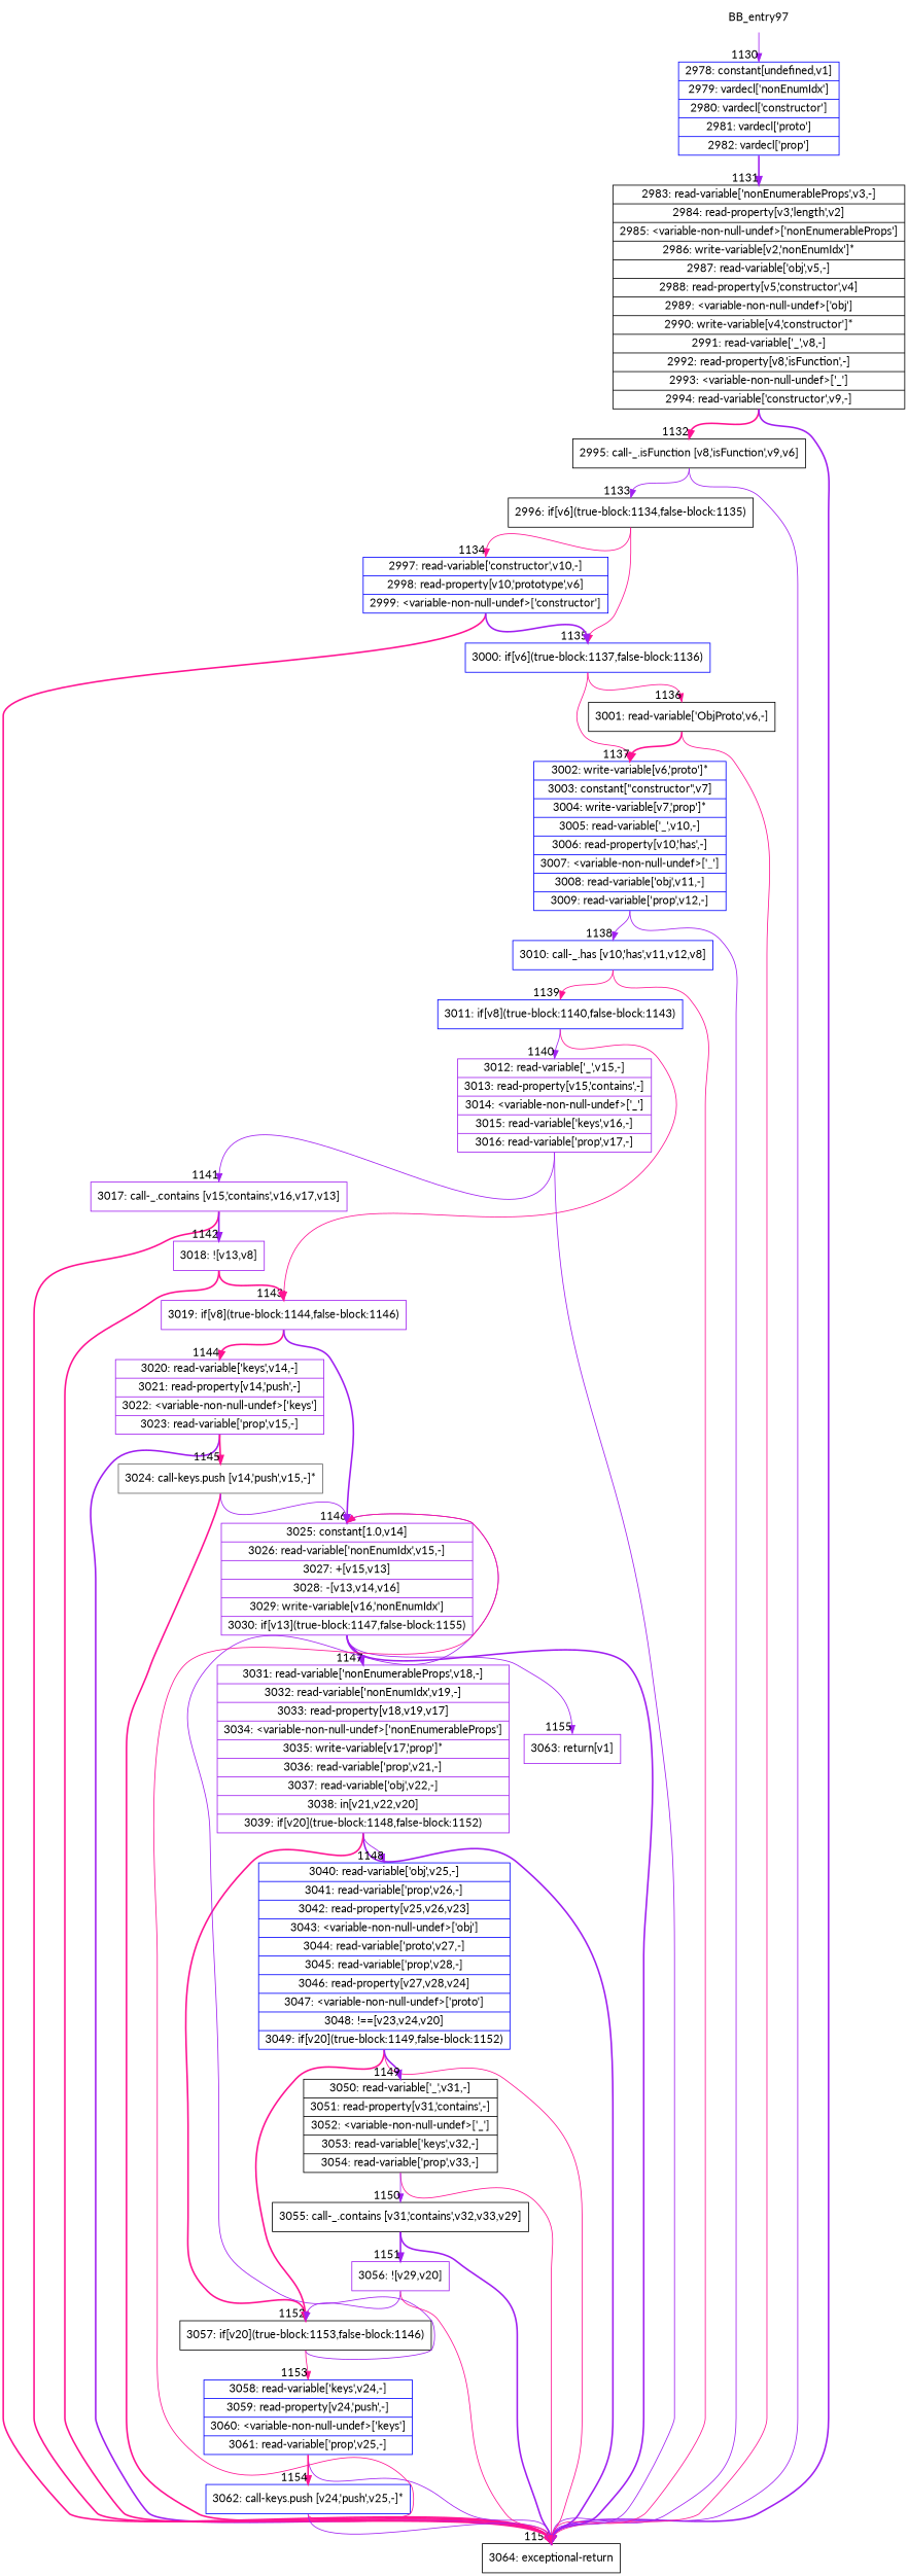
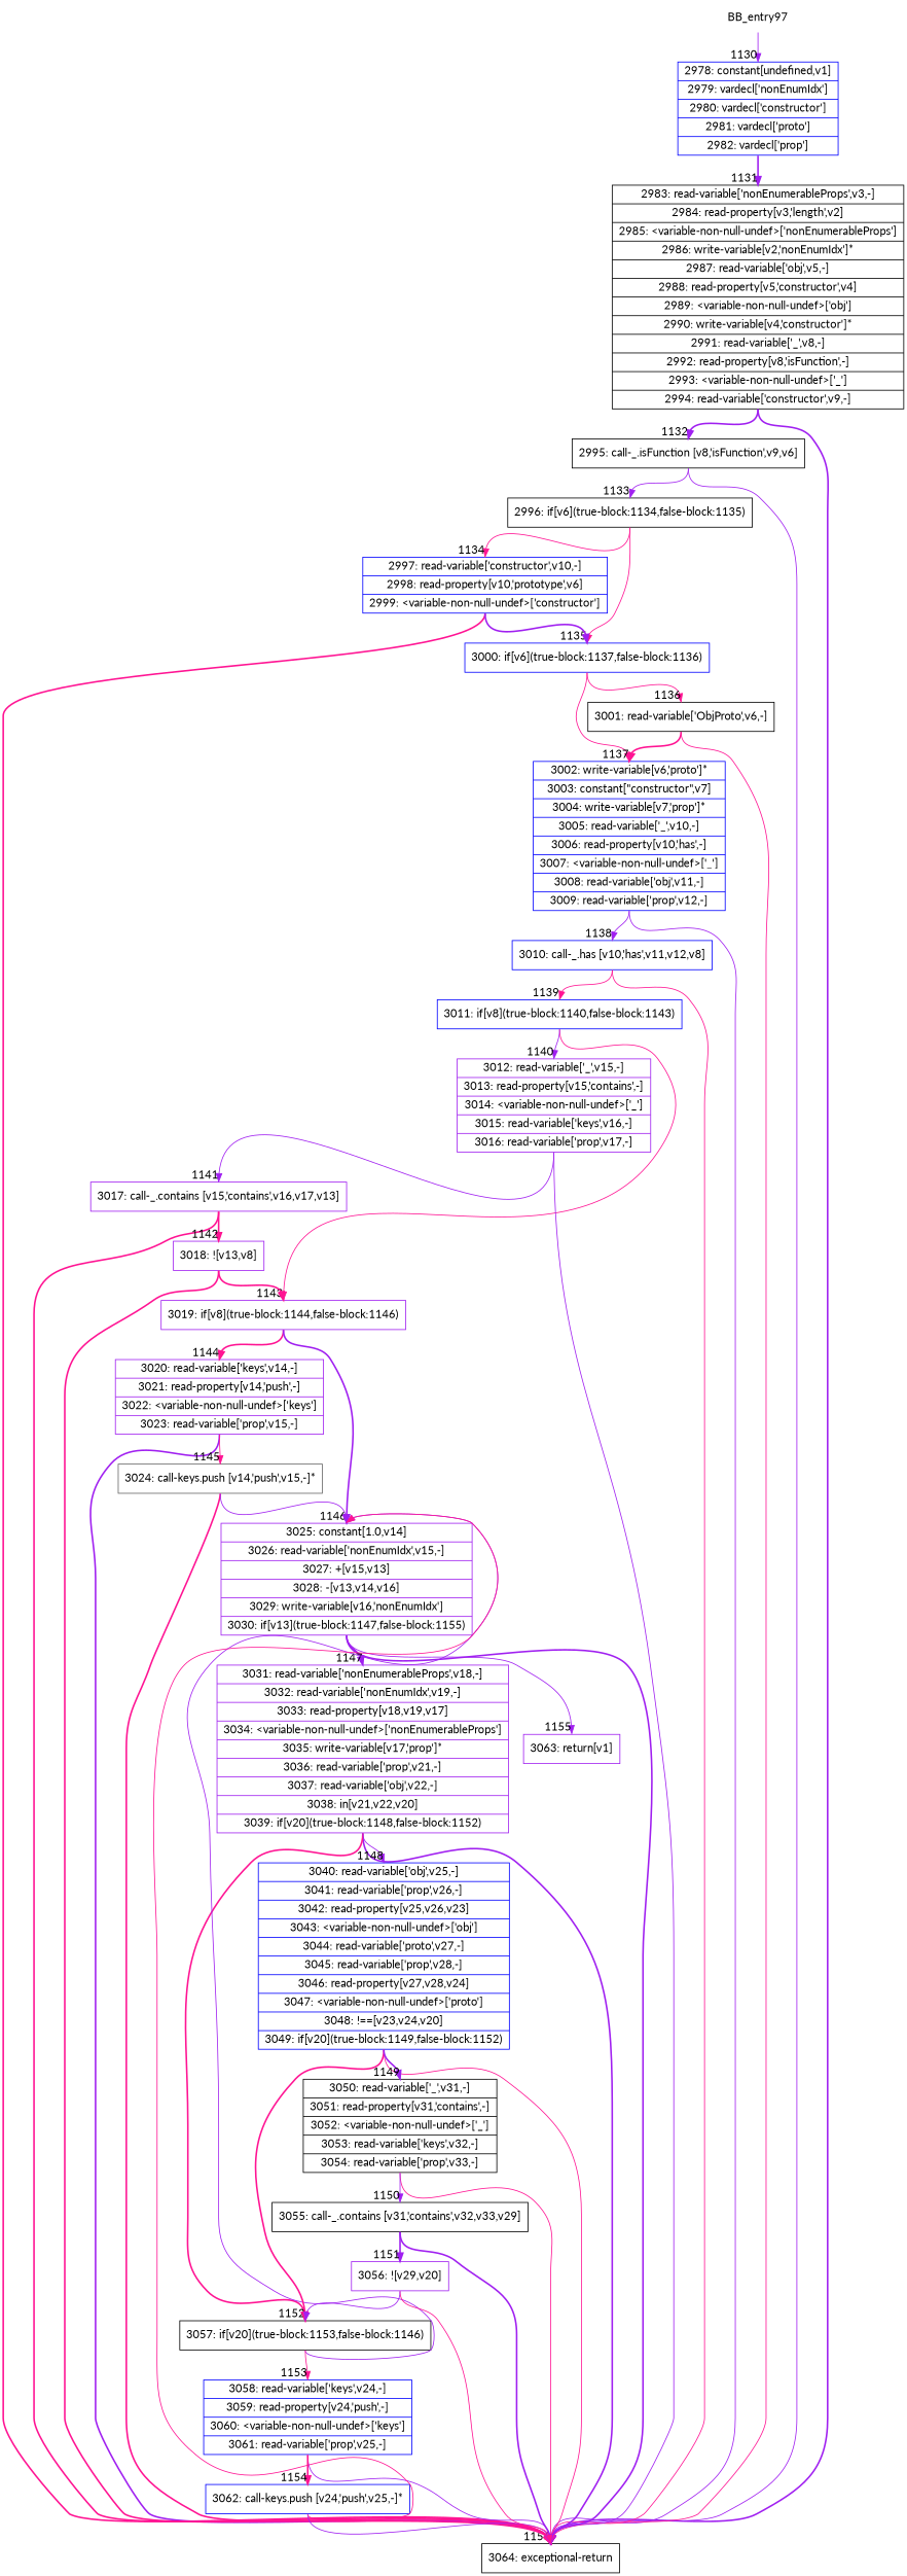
  digraph {
    fontname=Lato
    rankdir=TD
    node [color=blue fontname=Lato shape=record]
    edge [color=purple fontname=Lato headport=n style=solid tailport=s]
    n1 [color=gray40 label=BB_entry97 shape=none]
    n2 [label="{2978: constant[undefined,v1]|2979: vardecl['nonEnumIdx']|2980: vardecl['constructor']|2981: vardecl['proto']|2982: vardecl['prop']}"]
    n3 [color=black label="{2983: read-variable['nonEnumerableProps',v3,-]|2984: read-property[v3,'length',v2]|2985: \<variable-non-null-undef\>['nonEnumerableProps']|2986: write-variable[v2,'nonEnumIdx']*|2987: read-variable['obj',v5,-]|2988: read-property[v5,'constructor',v4]|2989: \<variable-non-null-undef\>['obj']|2990: write-variable[v4,'constructor']*|2991: read-variable['_',v8,-]|2992: read-property[v8,'isFunction',-]|2993: \<variable-non-null-undef\>['_']|2994: read-variable['constructor',v9,-]}"]
    n4 [color=black label="{2995: call-_.isFunction [v8,'isFunction',v9,v6]}"]
    n5 [color=black label="{3064: exceptional-return}"]
    n6 [color=black label="{2996: if[v6](true-block:1134,false-block:1135)}"]
    n7 [label="{3000: if[v6](true-block:1137,false-block:1136)}"]
    n8 [label="{2997: read-variable['constructor',v10,-]|2998: read-property[v10,'prototype',v6]|2999: \<variable-non-null-undef\>['constructor']}"]
    n9 [label="{3002: write-variable[v6,'proto']*|3003: constant[\"constructor\",v7]|3004: write-variable[v7,'prop']*|3005: read-variable['_',v10,-]|3006: read-property[v10,'has',-]|3007: \<variable-non-null-undef\>['_']|3008: read-variable['obj',v11,-]|3009: read-variable['prop',v12,-]}"]
    n10 [color=black label="{3001: read-variable['ObjProto',v6,-]}"]
    n11 [label="{3010: call-_.has [v10,'has',v11,v12,v8]}"]
    n12 [label="{3011: if[v8](true-block:1140,false-block:1143)}"]
    n13 [color=purple label="{3019: if[v8](true-block:1144,false-block:1146)}"]
    n14 [color=purple label="{3012: read-variable['_',v15,-]|3013: read-property[v15,'contains',-]|3014: \<variable-non-null-undef\>['_']|3015: read-variable['keys',v16,-]|3016: read-variable['prop',v17,-]}"]
    n15 [color=purple label="{3020: read-variable['keys',v14,-]|3021: read-property[v14,'push',-]|3022: \<variable-non-null-undef\>['keys']|3023: read-variable['prop',v15,-]}"]
    n16 [color=purple label="{3025: constant[1.0,v14]|3026: read-variable['nonEnumIdx',v15,-]|3027: +[v15,v13]|3028: -[v13,v14,v16]|3029: write-variable[v16,'nonEnumIdx']|3030: if[v13](true-block:1147,false-block:1155)}"]
    n17 [color=purple label="{3017: call-_.contains [v15,'contains',v16,v17,v13]}"]
    n18 [color=gray40 label="{3024: call-keys.push [v14,'push',v15,-]*}"]
    n19 [color=purple label="{3031: read-variable['nonEnumerableProps',v18,-]|3032: read-variable['nonEnumIdx',v19,-]|3033: read-property[v18,v19,v17]|3034: \<variable-non-null-undef\>['nonEnumerableProps']|3035: write-variable[v17,'prop']*|3036: read-variable['prop',v21,-]|3037: read-variable['obj',v22,-]|3038: in[v21,v22,v20]|3039: if[v20](true-block:1148,false-block:1152)}"]
    n20 [color=purple label="{3063: return[v1]}"]
    n21 [color=purple label="{3018: ![v13,v8]}"]
    n22 [color=black label="{3057: if[v20](true-block:1153,false-block:1146)}"]
    n23 [label="{3040: read-variable['obj',v25,-]|3041: read-variable['prop',v26,-]|3042: read-property[v25,v26,v23]|3043: \<variable-non-null-undef\>['obj']|3044: read-variable['proto',v27,-]|3045: read-variable['prop',v28,-]|3046: read-property[v27,v28,v24]|3047: \<variable-non-null-undef\>['proto']|3048: !==[v23,v24,v20]|3049: if[v20](true-block:1149,false-block:1152)}"]
    n24 [label="{3058: read-variable['keys',v24,-]|3059: read-property[v24,'push',-]|3060: \<variable-non-null-undef\>['keys']|3061: read-variable['prop',v25,-]}"]
    n25 [color=black label="{3050: read-variable['_',v31,-]|3051: read-property[v31,'contains',-]|3052: \<variable-non-null-undef\>['_']|3053: read-variable['keys',v32,-]|3054: read-variable['prop',v33,-]}"]
    n26 [label="{3062: call-keys.push [v24,'push',v25,-]*}"]
    n27 [color=black label="{3055: call-_.contains [v31,'contains',v32,v33,v29]}"]
    n28 [color=purple label="{3056: ![v29,v20]}"]
    n1 -> n2 [headlabel="    1130"]
    n2 -> n3 [headlabel="      1131" style=bold]
-   n3 -> n4 [color=deeppink headlabel="      1132" style=bold]
+   n3 -> n4 [headlabel="      1132" style=bold]
    n3 -> n5 [headlabel="      1156" style=bold]
    n4 -> n5
    n4 -> n6 [headlabel="      1133"]
    n6 -> n7 [color=deeppink headlabel="      1135"]
    n6 -> n8 [color=deeppink headlabel="      1134"]
    n7 -> n9 [color=deeppink headlabel="      1137"]
    n7 -> n10 [color=deeppink headlabel="      1136"]
    n8 -> n5 [color=deeppink style=bold]
    n8 -> n7 [style=bold]
    n9 -> n5
    n9 -> n11 [headlabel="      1138"]
    n10 -> n5 [color=deeppink]
    n10 -> n9 [color=deeppink style=bold]
    n11 -> n5 [color=deeppink]
    n11 -> n12 [color=deeppink headlabel="      1139"]
    n12 -> n13 [color=deeppink headlabel="      1143"]
    n12 -> n14 [headlabel="      1140"]
    n13 -> n15 [color=deeppink headlabel="      1144" style=bold]
    n13 -> n16 [headlabel="      1146" style=bold]
    n14 -> n5
    n14 -> n17 [headlabel="      1141"]
    n15 -> n5 [style=bold]
-   n15 -> n18 [color=deeppink headlabel="      1145" style=bold]
+   n15 -> n18 [color=deeppink headlabel="      1145"]
    n16 -> n5 [style=bold]
    n16 -> n19 [headlabel="      1147" style=bold]
    n16 -> n20 [headlabel="      1155"]
    n17 -> n5 [color=deeppink style=bold]
-   n17 -> n21 [headlabel="      1142" style=bold]
+   n17 -> n21 [color=deeppink headlabel="      1142" style=bold]
    n18 -> n5 [color=deeppink style=bold]
    n18 -> n16
    n19 -> n5 [style=bold]
    n19 -> n22 [color=deeppink headlabel="      1152" style=bold]
    n19 -> n23 [headlabel="      1148"]
    n21 -> n5 [color=deeppink style=bold]
    n21 -> n13 [color=deeppink style=bold]
    n22 -> n16
    n22 -> n24 [color=deeppink headlabel="      1153"]
    n23 -> n5 [color=deeppink]
    n23 -> n22 [color=deeppink style=bold]
    n23 -> n25 [headlabel="      1149" style=bold]
    n24 -> n5
    n24 -> n26 [color=deeppink headlabel="      1154" style=bold]
    n25 -> n5 [color=deeppink]
    n25 -> n27 [headlabel="      1150"]
    n26 -> n5
    n26 -> n16 [color=deeppink]
    n27 -> n5 [style=bold]
    n27 -> n28 [headlabel="      1151" style=bold]
    n28 -> n5 [color=deeppink]
    n28 -> n22
  }
